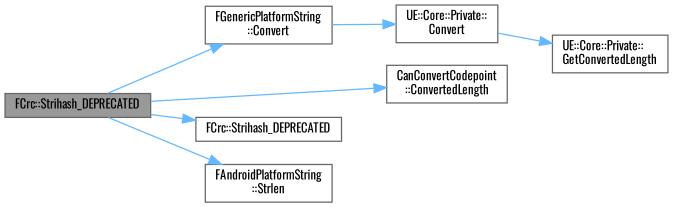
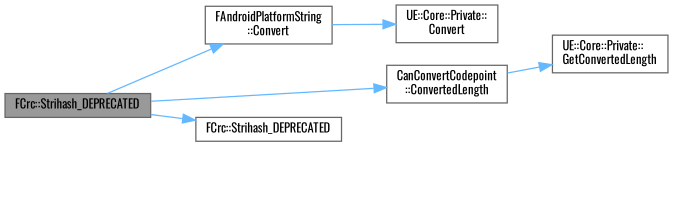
  digraph {
    fontname=Oswald
    rankdir=LR
    node [color=grey40 fillcolor=white fontname=Oswald fontsize=10 shape=box style=filled]
    edge [color=steelblue1 fontname=Oswald fontsize=10 labelfontname=Helvetica labelfontsize=10 style=solid]
    n1 [color=gray40 fillcolor=grey60 fontcolor=black height=0.2 label="FCrc::Strihash_DEPRECATED" width=0.4]
-   n2 [height=0.2 label="FGenericPlatformString\l::Convert" width=0.4]
+   n2 [height=0.2 label="FAndroidPlatformString\l::Convert" width=0.4]
    n3 [height=0.2 label="CanConvertCodepoint\l::ConvertedLength" width=0.4]
    n4 [height=0.2 label="FCrc::Strihash_DEPRECATED" width=0.4]
-   n5 [height=0.2 label="FAndroidPlatformString\l::Strlen" width=0.4]
    n6 [height=0.2 label="UE::Core::Private::\lConvert" width=0.4]
    n7 [height=0.2 label="UE::Core::Private::\lGetConvertedLength" width=0.4]
    n1 -> n2
    n1 -> n3
    n1 -> n4
-   n1 -> n5
    n2 -> n6
-   n6 -> n7
+   n3 -> n7
  }
